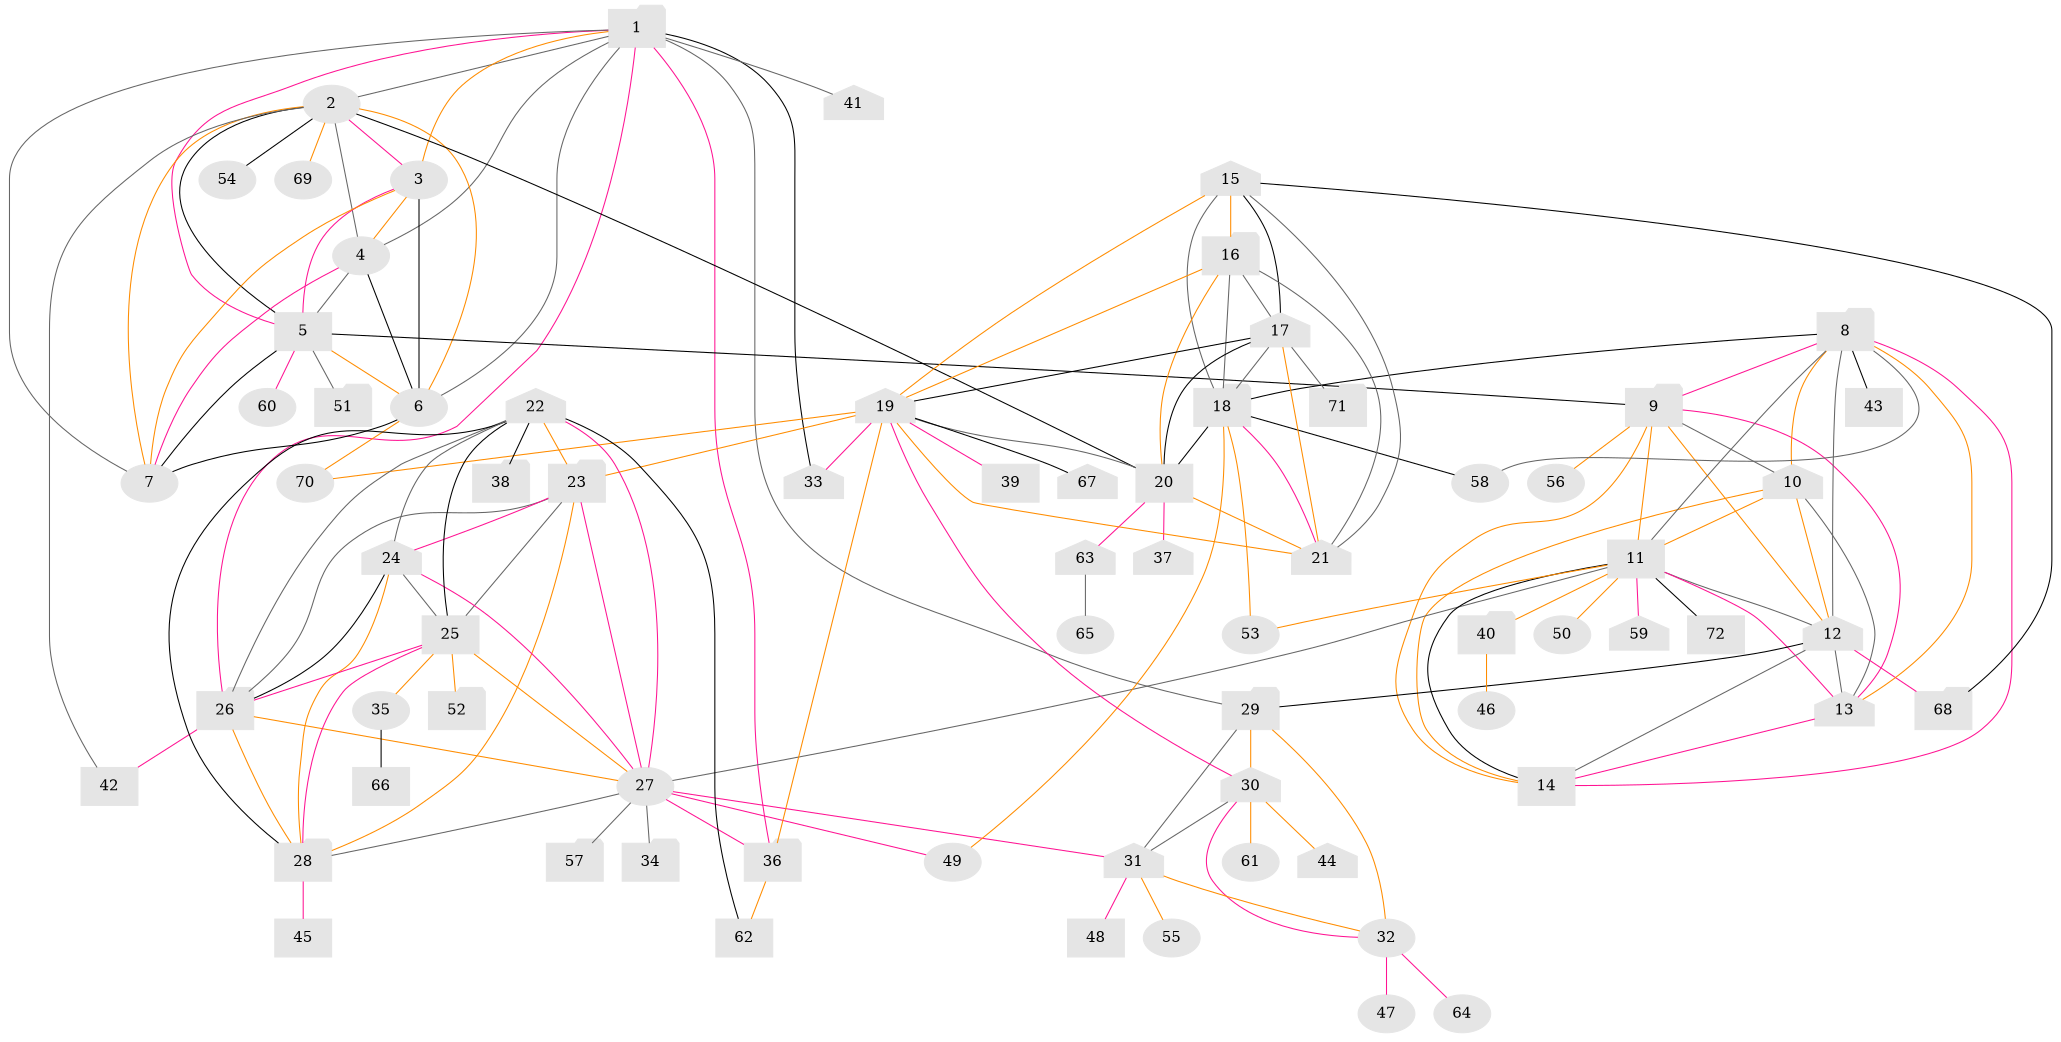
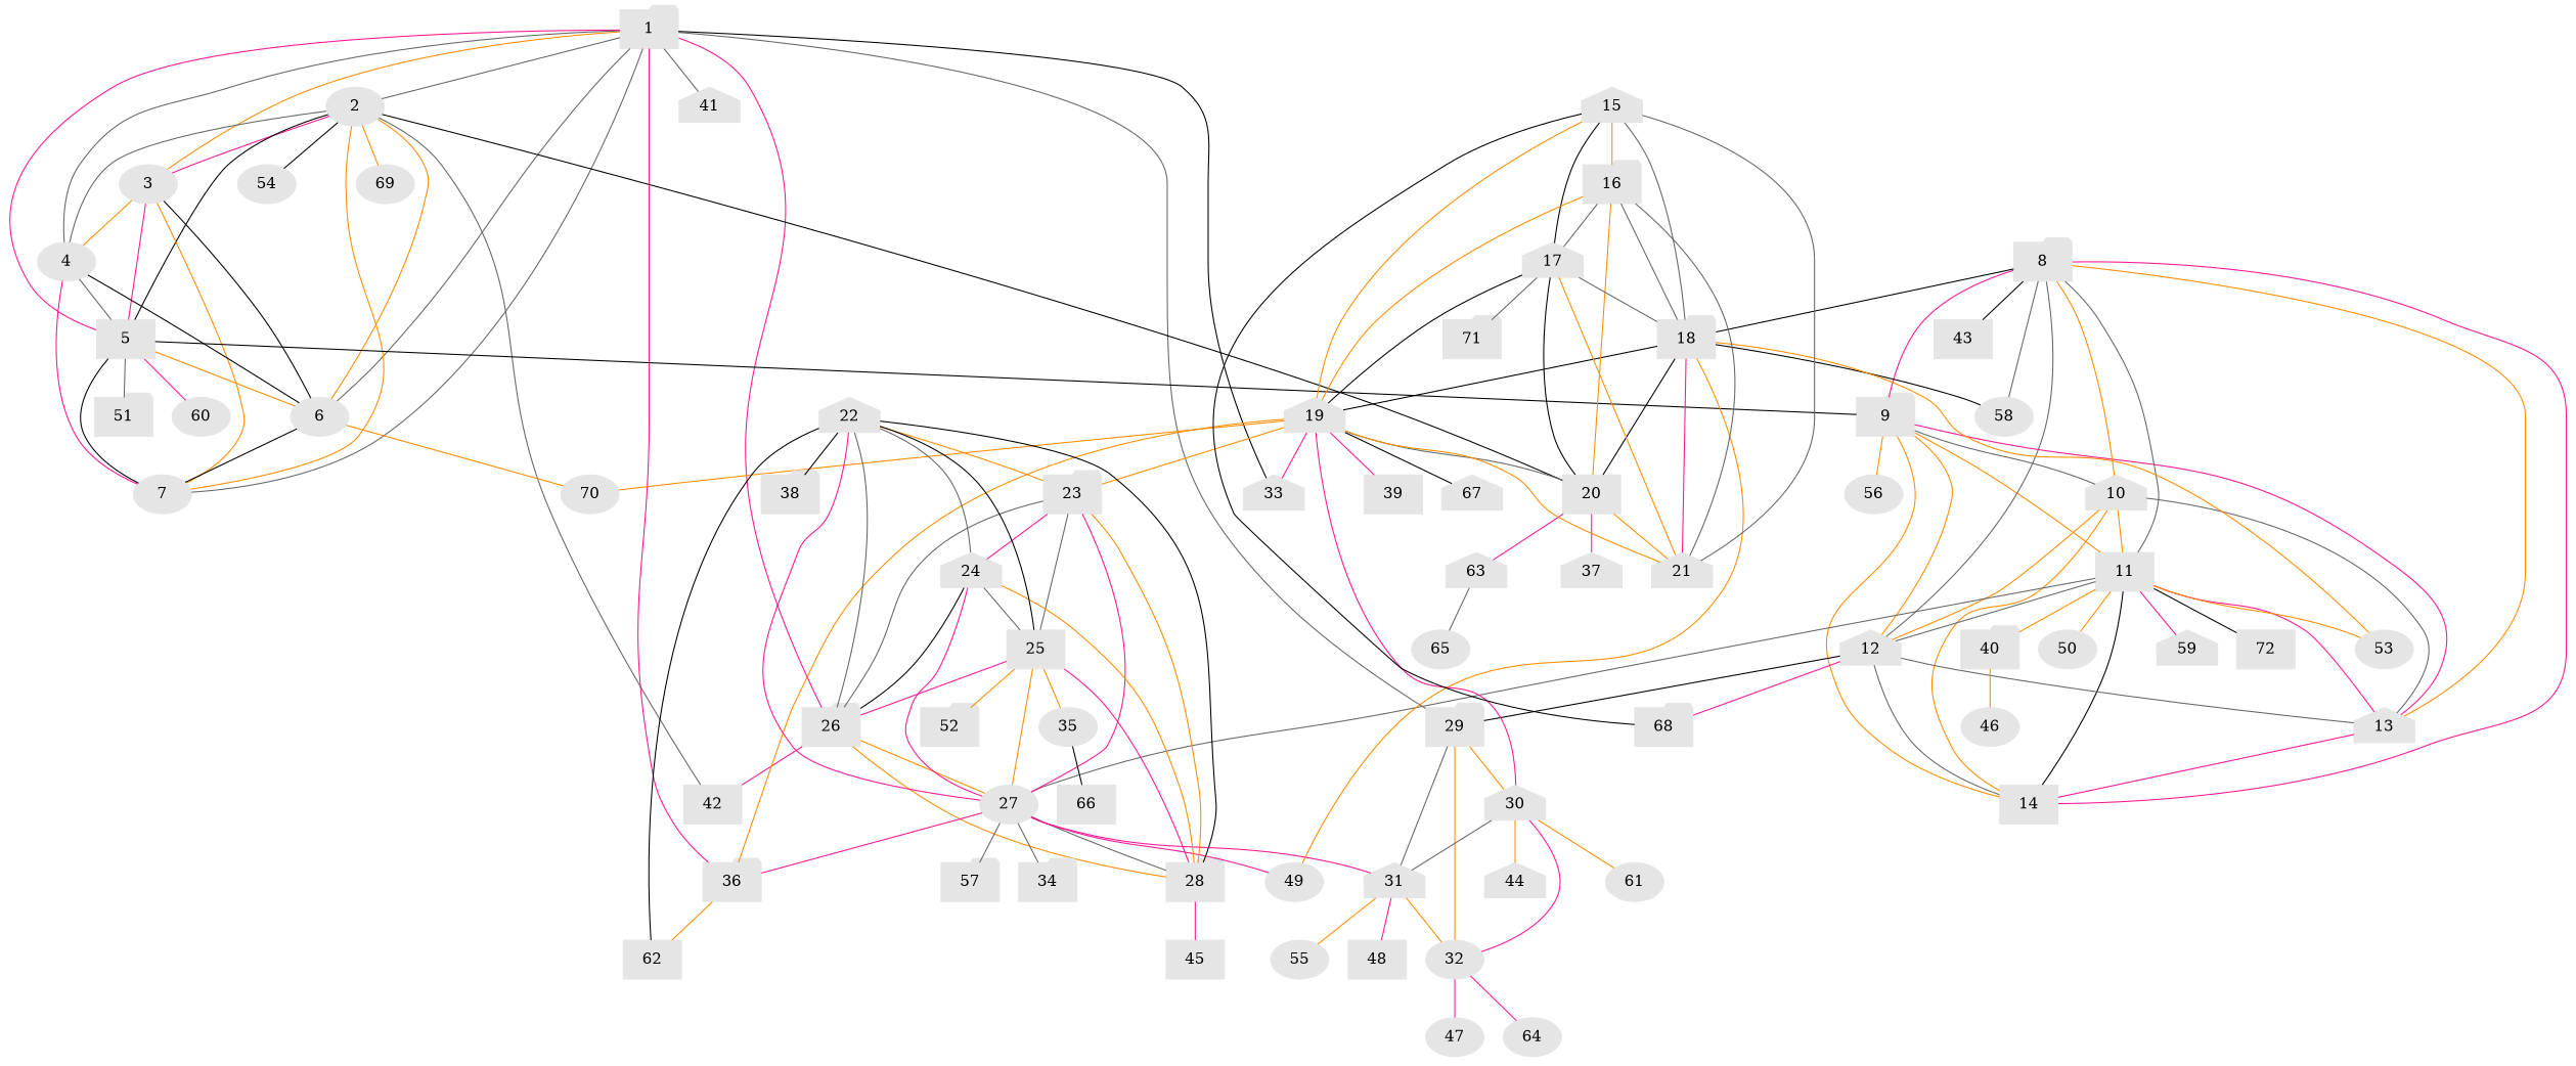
  graph {
    node [color=gray90 shape=ellipse style=filled]
    edge [color=darkorange weight=1.0]
    1 [shape=folder]
    2
    3
    4
    5 [shape=box]
    6
    7
    26 [shape=folder]
    29 [shape=folder]
    33 [shape=house]
    36 [shape=folder]
    41 [shape=house]
    20 [shape=box]
    42 [shape=box]
    54
    69
    9 [shape=folder]
    51 [shape=folder]
    60
    70
    27
    28 [shape=folder]
    30 [shape=house]
    31 [shape=house]
    32
    62 [shape=box]
    21 [shape=house]
    37 [shape=house]
    63 [shape=house]
    10 [shape=house]
    11 [shape=box]
    12 [shape=house]
    13 [shape=house]
    14 [shape=box]
    56
    8 [shape=folder]
    18 [shape=folder]
    43 [shape=box]
    58
    40 [shape=folder]
    50
    53
    59 [shape=house]
    72 [shape=box]
    68 [shape=folder]
    19 [shape=house]
    49
    34 [shape=folder]
    57 [shape=folder]
    46
    15 [shape=house]
    16 [shape=folder]
    17 [shape=house]
    71 [shape=folder]
    23 [shape=folder]
    39 [shape=box]
    67 [shape=house]
    24 [shape=house]
    25 [shape=box]
    44 [shape=house]
    61
    65
    22 [shape=house]
    38 [shape=folder]
    35
    52 [shape=folder]
    45 [shape=box]
    66 [shape=box]
    48 [shape=box]
    55
    47
    64
    1 -- 2 [color=gray40]
    1 -- 3
    1 -- 4 [color=gray40]
    1 -- 5 [color=deeppink]
    1 -- 6 [color=gray40]
    1 -- 7 [color=gray40]
    1 -- 26 [color=deeppink]
    1 -- 29 [color=gray40]
    1 -- 33 [color=black]
    1 -- 36 [color=deeppink]
    1 -- 41 [color=gray40 weight=3.0]
    2 -- 3 [color=deeppink]
    2 -- 4 [color=gray40]
    2 -- 5 [color=black]
    2 -- 6
    2 -- 7
    2 -- 20 [color=black]
    2 -- 42 [color=gray40]
    2 -- 54 [color=black]
    2 -- 69
    3 -- 4
    3 -- 5 [color=deeppink]
    3 -- 6 [color=black]
    3 -- 7
    4 -- 5 [color=gray40]
    4 -- 6 [color=black]
    4 -- 7 [color=deeppink weight=3.0]
    5 -- 6
    5 -- 7 [color=black]
    5 -- 9 [color=black]
    5 -- 51 [color=gray40]
    5 -- 60 [color=deeppink]
    6 -- 7 [color=black]
    6 -- 70
    26 -- 42 [color=deeppink weight=2.0]
    26 -- 27
    26 -- 28
    29 -- 30 [weight=4.0]
    29 -- 31 [color=gray40 weight=4.0]
    29 -- 32 [weight=4.0]
    36 -- 62
    20 -- 21
    20 -- 37 [color=deeppink weight=2.0]
    20 -- 63 [color=deeppink]
    9 -- 10 [color=gray40]
    9 -- 11
    9 -- 12
    9 -- 13 [color=deeppink]
    9 -- 14
    9 -- 56 [weight=2.0]
    27 -- 36 [color=deeppink]
    27 -- 28 [color=gray40]
    27 -- 31 [color=deeppink]
    27 -- 49 [color=deeppink]
    27 -- 34 [color=gray40]
    27 -- 57 [color=gray40]
    28 -- 45 [color=deeppink]
    30 -- 31 [color=gray40]
    30 -- 32 [color=deeppink]
    30 -- 44
    30 -- 61
    31 -- 32
    31 -- 48 [color=deeppink]
    31 -- 55
    32 -- 47 [color=deeppink weight=2.0]
    32 -- 64 [color=deeppink]
    63 -- 65 [color=gray40]
    10 -- 11
    10 -- 12
    10 -- 13 [color=gray40]
    10 -- 14
    11 -- 27 [color=gray40]
    11 -- 12 [color=gray40]
    11 -- 13 [color=deeppink]
    11 -- 14 [color=black]
    11 -- 40
    11 -- 50
    11 -- 53
    11 -- 59 [color=deeppink]
    11 -- 72 [color=black]
    12 -- 29 [color=black]
    12 -- 13 [color=gray40]
    12 -- 14 [color=gray40]
    12 -- 68 [color=deeppink]
    13 -- 14 [color=deeppink]
    8 -- 9 [color=deeppink]
    8 -- 10
    8 -- 11 [color=gray40]
    8 -- 12 [color=gray40]
    8 -- 13
    8 -- 14 [color=deeppink]
    8 -- 18 [color=black]
    8 -- 43 [color=black weight=2.0]
    8 -- 58 [color=gray40]
    18 -- 20 [color=black]
    18 -- 21 [color=deeppink]
    18 -- 58 [color=black weight=4.0]
    18 -- 53
+   18 -- 19 [color=black]
    18 -- 49
    40 -- 46
    19 -- 33 [color=deeppink weight=2.0]
    19 -- 36
    19 -- 20 [color=gray40]
    19 -- 70 [weight=2.0]
    19 -- 30 [color=deeppink]
    19 -- 21
    19 -- 23
    19 -- 39 [color=deeppink]
    19 -- 67 [color=black]
    15 -- 21 [color=gray40]
    15 -- 18 [color=gray40]
    15 -- 68 [color=black]
    15 -- 19
    15 -- 16 [weight=4.0]
    15 -- 17 [color=black]
    16 -- 20
    16 -- 21 [color=gray40]
    16 -- 18 [color=gray40]
    16 -- 19
    16 -- 17 [color=gray40]
    17 -- 20 [color=black]
    17 -- 21
    17 -- 18 [color=gray40]
    17 -- 19 [color=black]
    17 -- 71 [color=gray40]
    23 -- 26 [color=gray40]
    23 -- 27 [color=deeppink]
    23 -- 28
    23 -- 24 [color=deeppink]
    23 -- 25 [color=gray40]
    24 -- 26 [color=black]
    24 -- 27 [color=deeppink]
    24 -- 28
    24 -- 25 [color=gray40]
    25 -- 26 [color=deeppink]
    25 -- 27
    25 -- 28 [color=deeppink]
    25 -- 35
    25 -- 52
    22 -- 26 [color=gray40]
    22 -- 27 [color=deeppink]
    22 -- 28 [color=black]
    22 -- 62 [color=black]
    22 -- 23
    22 -- 24 [color=gray40]
    22 -- 25 [color=black]
    22 -- 38 [color=black weight=4.0]
    35 -- 66 [color=black]
  }
